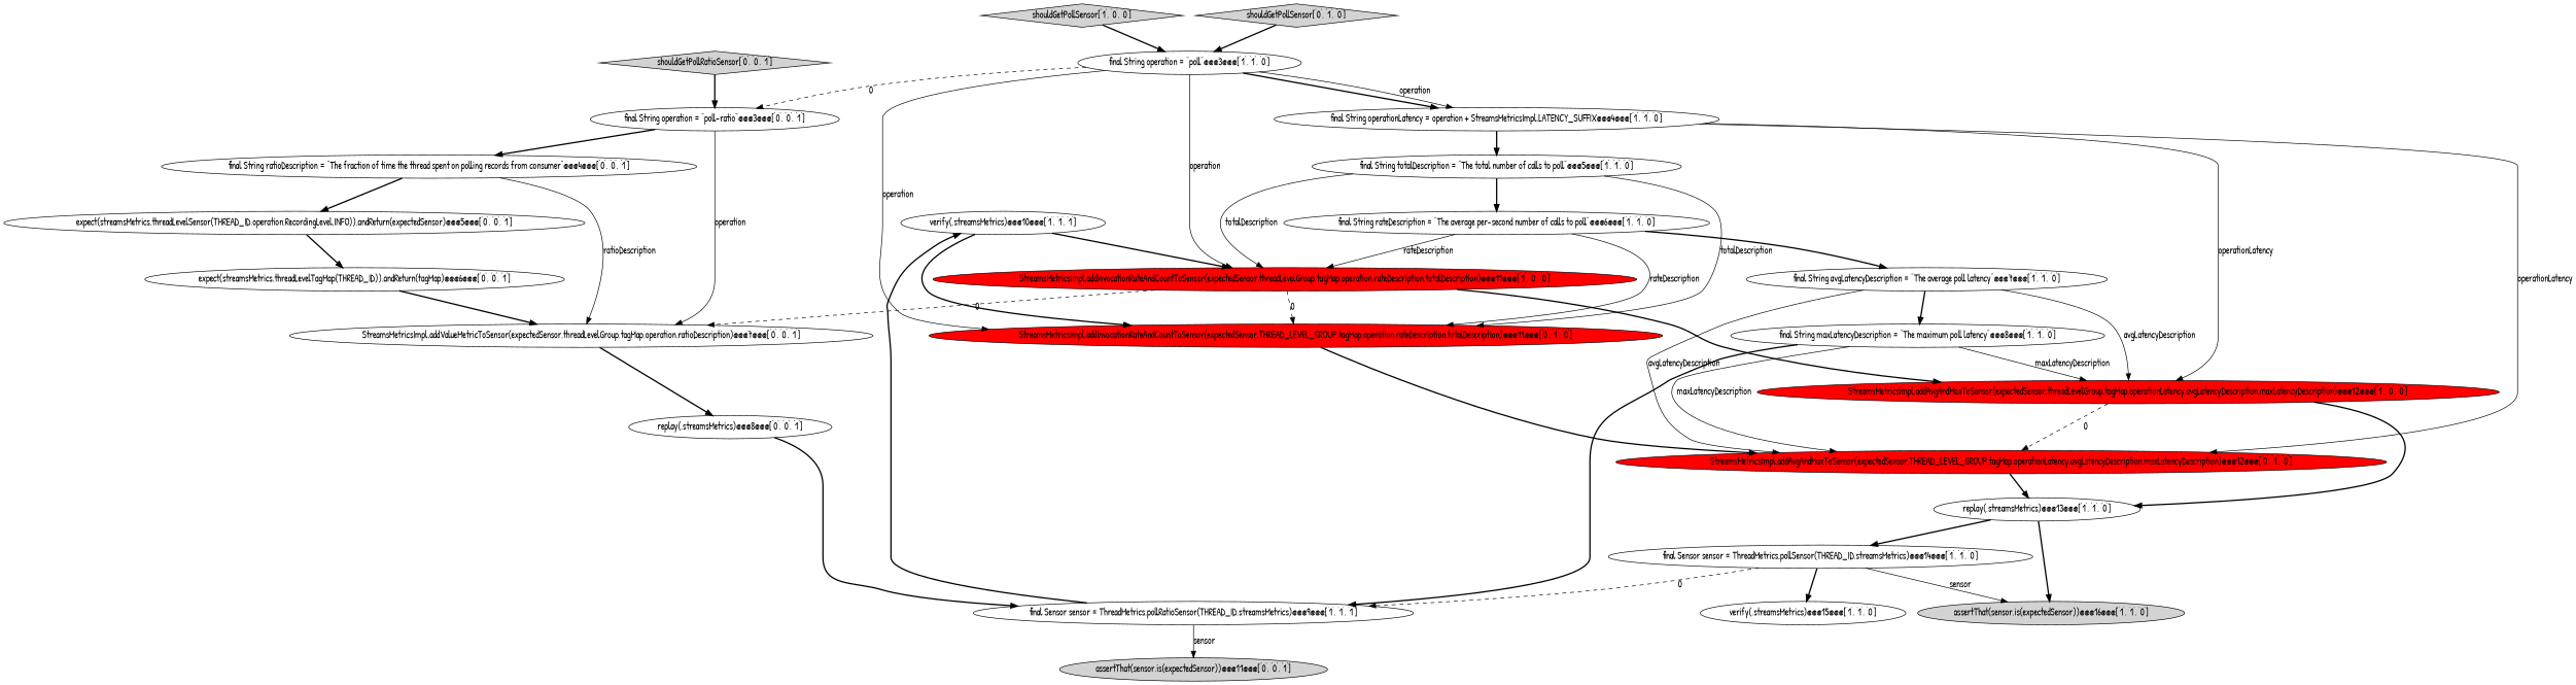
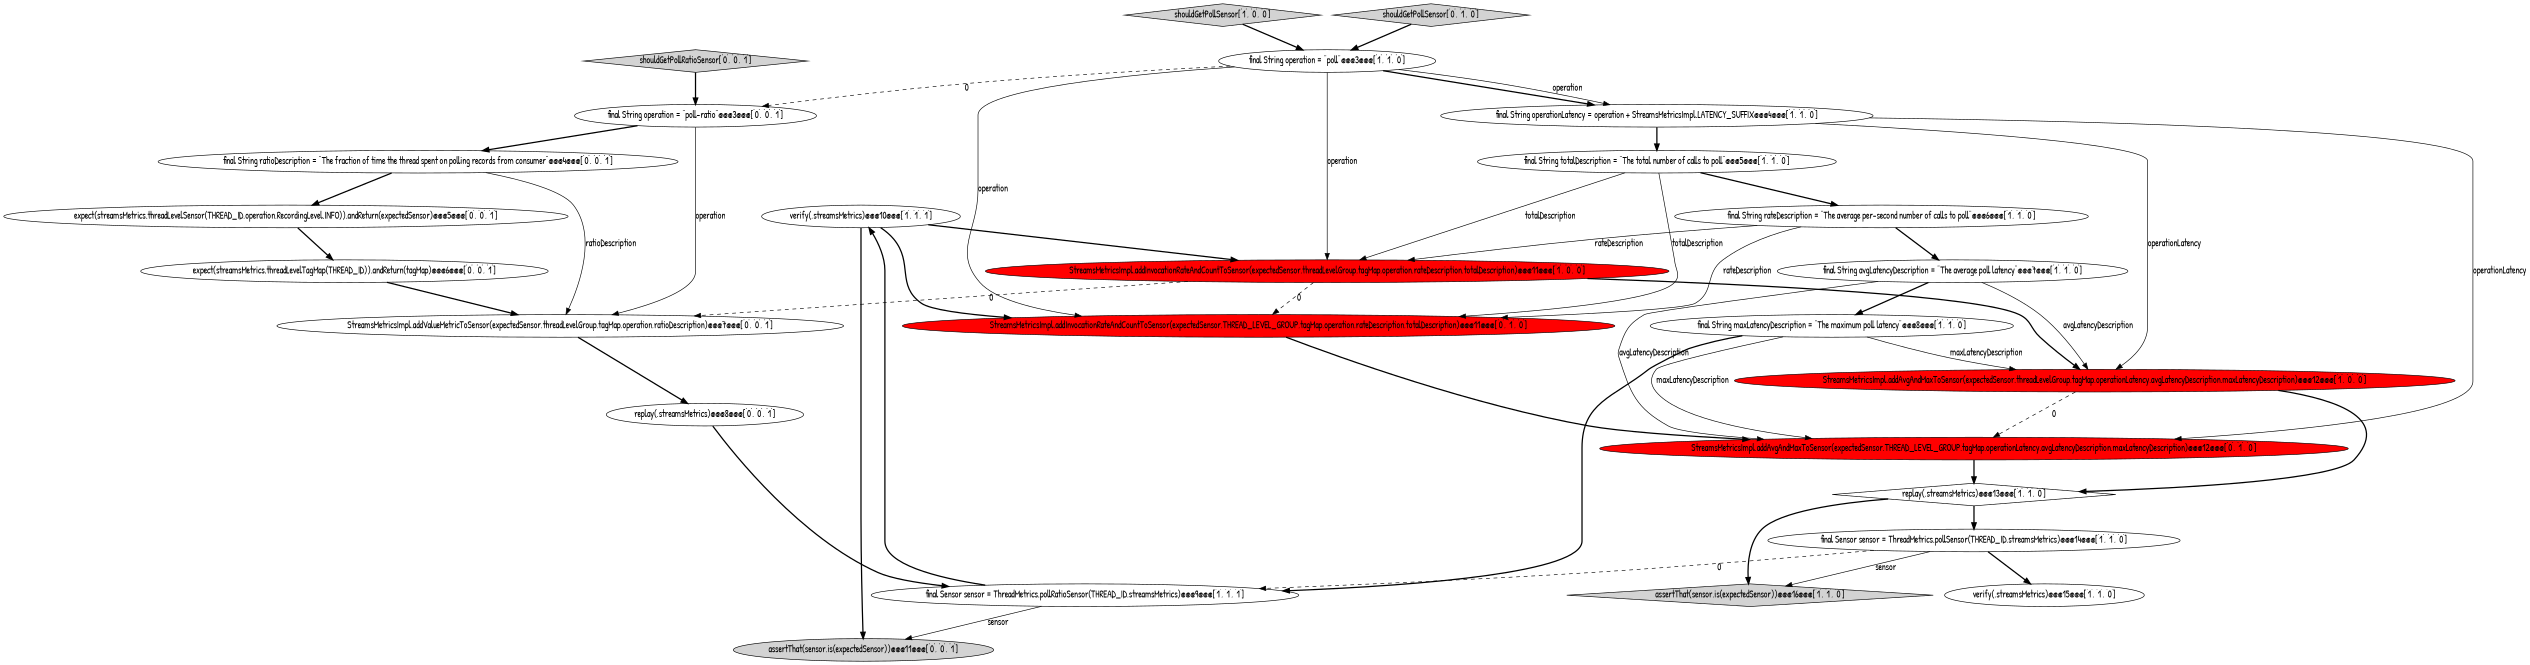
  digraph {
    fontname="Patrick Hand"
    node [fillcolor=white fontname="Patrick Hand" shape=ellipse style=filled]
    edge [fontname="Patrick Hand" style=bold]
    n1 [label="verify(,streamsMetrics)@@@10@@@['1', '1', '1']"]
    n2 [fillcolor=red label="StreamsMetricsImpl.addInvocationRateAndCountToSensor(expectedSensor,threadLevelGroup,tagMap,operation,rateDescription,totalDescription)@@@11@@@['1', '0', '0']"]
    n3 [fillcolor=lightgray label="assertThat(sensor,is(expectedSensor))@@@11@@@['0', '0', '1']"]
    n4 [fillcolor=red label="StreamsMetricsImpl.addInvocationRateAndCountToSensor(expectedSensor,THREAD_LEVEL_GROUP,tagMap,operation,rateDescription,totalDescription)@@@11@@@['0', '1', '0']"]
    n5 [fillcolor=red label="StreamsMetricsImpl.addAvgAndMaxToSensor(expectedSensor,threadLevelGroup,tagMap,operationLatency,avgLatencyDescription,maxLatencyDescription)@@@12@@@['1', '0', '0']"]
    n6 [label="StreamsMetricsImpl.addValueMetricToSensor(expectedSensor,threadLevelGroup,tagMap,operation,ratioDescription)@@@7@@@['0', '0', '1']"]
    n7 [fillcolor=red label="StreamsMetricsImpl.addAvgAndMaxToSensor(expectedSensor,THREAD_LEVEL_GROUP,tagMap,operationLatency,avgLatencyDescription,maxLatencyDescription)@@@12@@@['0', '1', '0']"]
    n8 [label="expect(streamsMetrics.threadLevelSensor(THREAD_ID,operation,RecordingLevel.INFO)).andReturn(expectedSensor)@@@5@@@['0', '0', '1']"]
    n9 [label="expect(streamsMetrics.threadLevelTagMap(THREAD_ID)).andReturn(tagMap)@@@6@@@['0', '0', '1']"]
    n10 [fillcolor=lightgray label="shouldGetPollRatioSensor['0', '0', '1']" shape=diamond]
    n11 [label="final String operation = \"poll-ratio\"@@@3@@@['0', '0', '1']"]
    n12 [label="final String ratioDescription = \"The fraction of time the thread spent on polling records from consumer\"@@@4@@@['0', '0', '1']"]
-   n13 [label="replay(,streamsMetrics)@@@13@@@['1', '1', '0']"]
+   n13 [label="replay(,streamsMetrics)@@@13@@@['1', '1', '0']" shape=diamond]
    n14 [label="final Sensor sensor = ThreadMetrics.pollSensor(THREAD_ID,streamsMetrics)@@@14@@@['1', '1', '0']"]
-   n15 [fillcolor=lightgray label="assertThat(sensor,is(expectedSensor))@@@16@@@['1', '1', '0']"]
+   n15 [fillcolor=lightgray label="assertThat(sensor,is(expectedSensor))@@@16@@@['1', '1', '0']" shape=diamond]
    n16 [label="final Sensor sensor = ThreadMetrics.pollRatioSensor(THREAD_ID,streamsMetrics)@@@9@@@['1', '1', '1']"]
    n17 [label="verify(,streamsMetrics)@@@15@@@['1', '1', '0']"]
    n18 [label="final String rateDescription = \"The average per-second number of calls to poll\"@@@6@@@['1', '1', '0']"]
    n19 [label="final String avgLatencyDescription = \"The average poll latency\"@@@7@@@['1', '1', '0']"]
    n20 [label="final String maxLatencyDescription = \"The maximum poll latency\"@@@8@@@['1', '1', '0']"]
    n21 [label="replay(,streamsMetrics)@@@8@@@['0', '0', '1']"]
    n22 [label="final String totalDescription = \"The total number of calls to poll\"@@@5@@@['1', '1', '0']"]
    n23 [label="final String operationLatency = operation + StreamsMetricsImpl.LATENCY_SUFFIX@@@4@@@['1', '1', '0']"]
    n24 [label="final String operation = \"poll\"@@@3@@@['1', '1', '0']"]
    n25 [fillcolor=lightgray label="shouldGetPollSensor['1', '0', '0']" shape=diamond]
    n26 [fillcolor=lightgray label="shouldGetPollSensor['0', '1', '0']" shape=diamond]
    n1 -> n2
+   n1 -> n3
    n1 -> n4
    n2 -> n4 [label=0 style=dashed]
    n2 -> n5
    n2 -> n6 [label=0 style=dashed]
    n4 -> n7
    n5 -> n7 [label=0 style=dashed]
    n5 -> n13
    n6 -> n21
    n7 -> n13
    n8 -> n9
    n9 -> n6
    n10 -> n11
    n11 -> n6 [label=operation style=solid]
    n11 -> n12
    n12 -> n6 [label=ratioDescription style=solid]
    n12 -> n8
    n13 -> n14
    n13 -> n15
    n14 -> n15 [label=sensor style=solid]
    n14 -> n16 [label=0 style=dashed]
    n14 -> n17
    n16 -> n1
    n16 -> n3 [label=sensor style=solid]
    n18 -> n2 [label=rateDescription style=solid]
    n18 -> n4 [label=rateDescription style=solid]
    n18 -> n19
    n19 -> n5 [label=avgLatencyDescription style=solid]
    n19 -> n7 [label=avgLatencyDescription style=solid]
    n19 -> n20
    n20 -> n5 [label=maxLatencyDescription style=solid]
    n20 -> n7 [label=maxLatencyDescription style=solid]
    n20 -> n16
    n21 -> n16
    n22 -> n2 [label=totalDescription style=solid]
    n22 -> n4 [label=totalDescription style=solid]
    n22 -> n18
    n23 -> n5 [label=operationLatency style=solid]
    n23 -> n7 [label=operationLatency style=solid]
    n23 -> n22
    n24 -> n2 [label=operation style=solid]
    n24 -> n4 [label=operation style=solid]
    n24 -> n11 [label=0 style=dashed]
    n24 -> n23
    n24 -> n23 [label=operation style=solid]
    n25 -> n24
    n26 -> n24
  }
